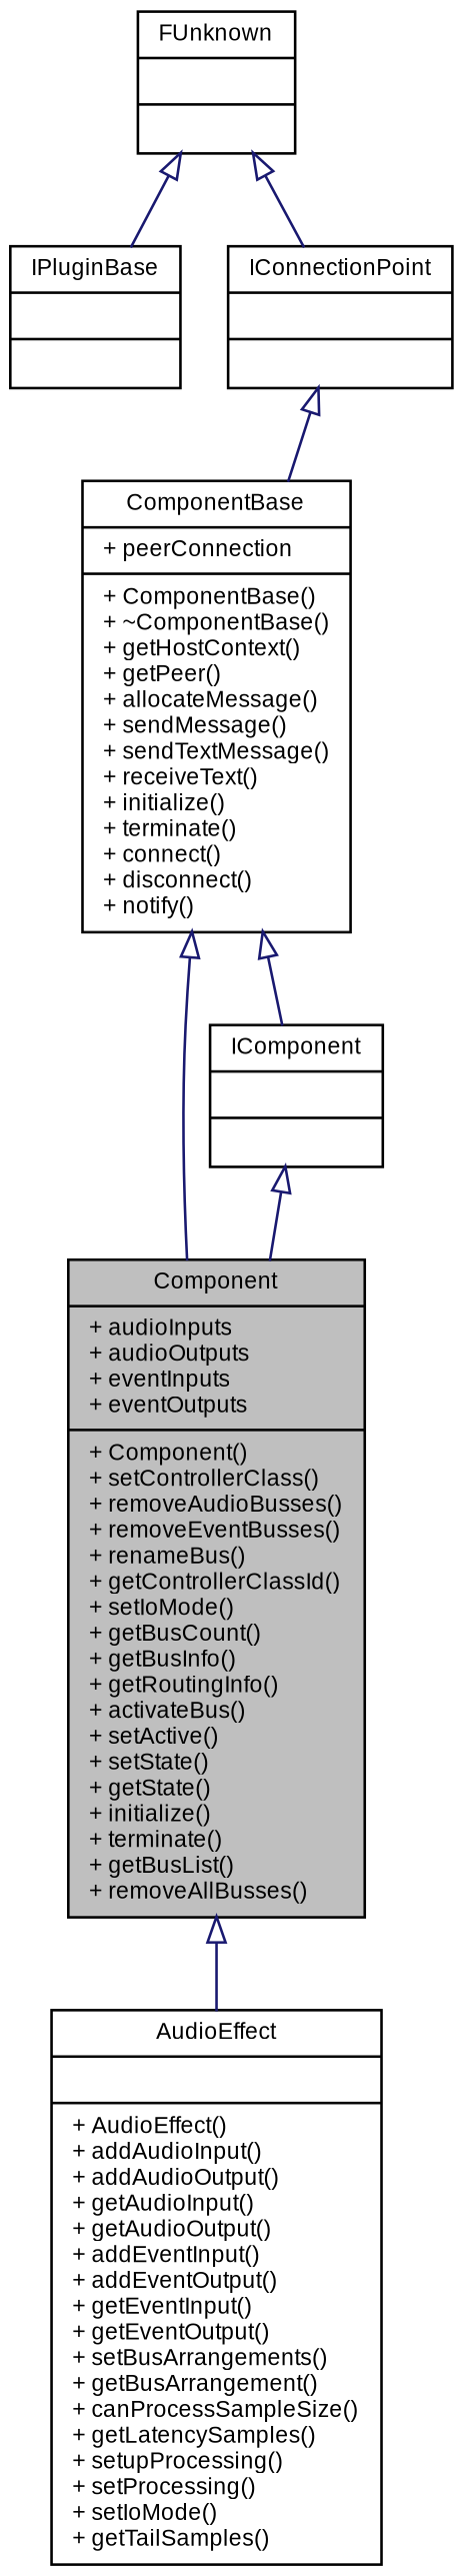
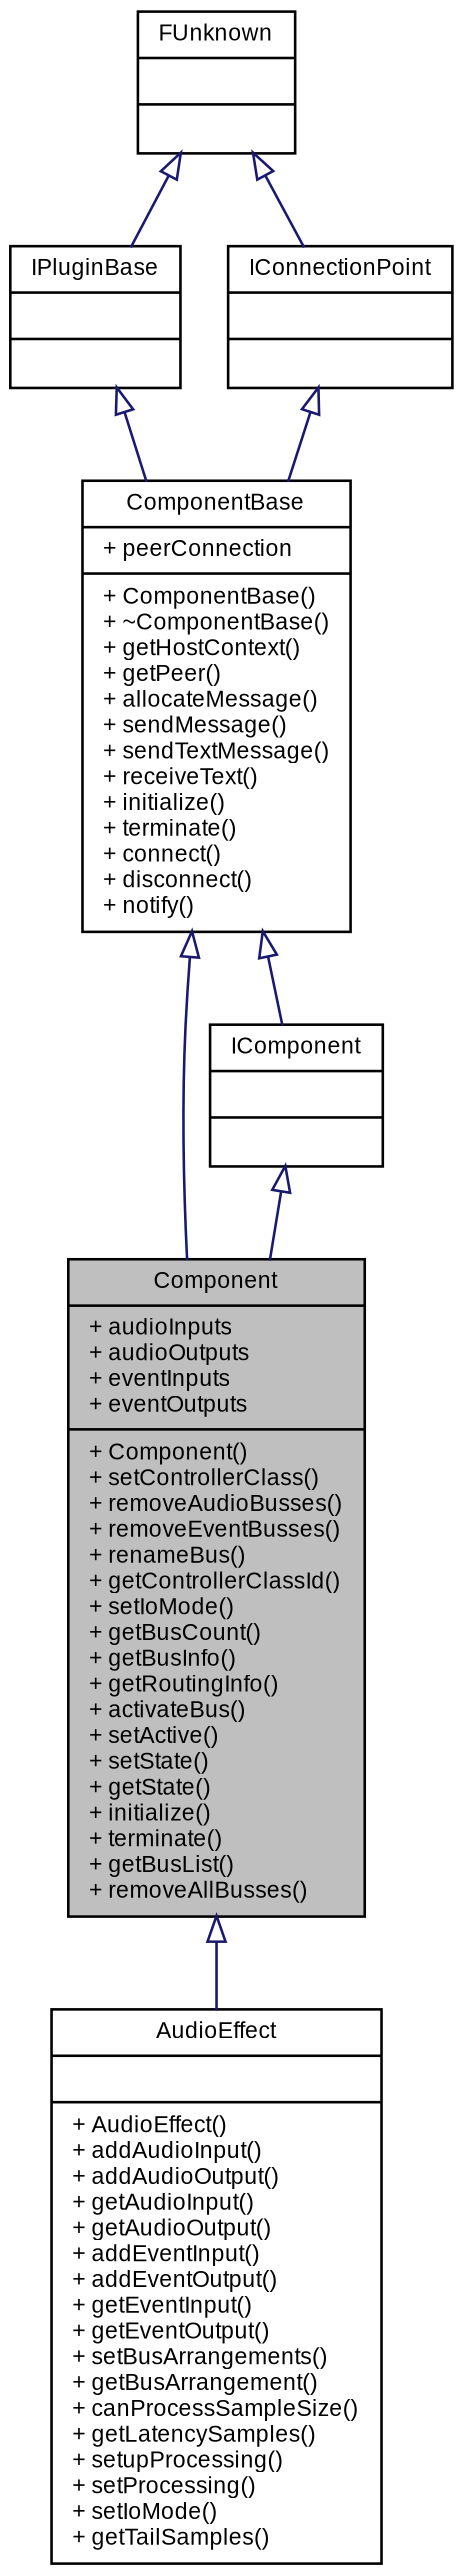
  digraph {
    node [color=black fontname=Arial fontsize=9 shape=record]
    edge [arrowtail=empty color=midnightblue dir=back fontname=Arial fontsize=9 labelfontname=Arial labelfontsize=9 style=solid]
    n1 [fillcolor=grey75 fontcolor=black height=0.2 label="{Component\n|+ audioInputs\l+ audioOutputs\l+ eventInputs\l+ eventOutputs\l|+ Component()\l+ setControllerClass()\l+ removeAudioBusses()\l+ removeEventBusses()\l+ renameBus()\l+ getControllerClassId()\l+ setIoMode()\l+ getBusCount()\l+ getBusInfo()\l+ getRoutingInfo()\l+ activateBus()\l+ setActive()\l+ setState()\l+ getState()\l+ initialize()\l+ terminate()\l+ getBusList()\l+ removeAllBusses()\l}" style=filled width=0.4]
    n2 [height=0.2 label="{AudioEffect\n||+ AudioEffect()\l+ addAudioInput()\l+ addAudioOutput()\l+ getAudioInput()\l+ getAudioOutput()\l+ addEventInput()\l+ addEventOutput()\l+ getEventInput()\l+ getEventOutput()\l+ setBusArrangements()\l+ getBusArrangement()\l+ canProcessSampleSize()\l+ getLatencySamples()\l+ setupProcessing()\l+ setProcessing()\l+ setIoMode()\l+ getTailSamples()\l}" width=0.4]
    n3 [height=0.2 label="{ComponentBase\n|+ peerConnection\l|+ ComponentBase()\l+ ~ComponentBase()\l+ getHostContext()\l+ getPeer()\l+ allocateMessage()\l+ sendMessage()\l+ sendTextMessage()\l+ receiveText()\l+ initialize()\l+ terminate()\l+ connect()\l+ disconnect()\l+ notify()\l}" width=0.4]
    n4 [height=0.2 label="{IComponent\n||}" width=0.4]
    n5 [height=0.2 label="{IPluginBase\n||}" width=0.4]
    n6 [height=0.2 label="{FUnknown\n||}" width=0.4]
    n7 [height=0.2 label="{IConnectionPoint\n||}" width=0.4]
    n1 -> n2
    n3 -> n1
    n3 -> n4
    n4 -> n1
+   n5 -> n3
    n6 -> n5
    n6 -> n7
    n7 -> n3
  }
